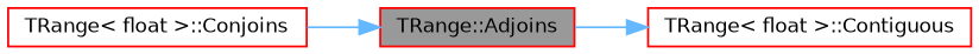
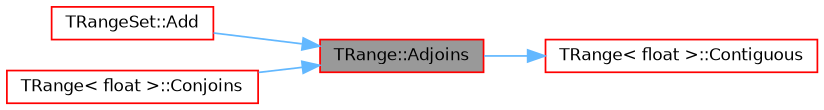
  digraph {
    rankdir=RL
    node [color=red fillcolor=white fontname=Helvetica fontsize=10 shape=box style=filled]
    edge [color=steelblue1 dir=back fontname=Helvetica fontsize=10 labelfontname=Helvetica labelfontsize=10 style=solid]
    n1 [fillcolor=grey60 fontcolor=black height=0.2 label="TRange::Adjoins" width=0.4]
+   n2 [height=0.2 label="TRangeSet::Add" width=0.4]
    n3 [height=0.2 label="TRange\< float \>::Conjoins" width=0.4]
    n4 [height=0.2 label="TRange\< float \>::Contiguous" width=0.4]
+   n1 -> n2
    n1 -> n3
    n4 -> n1
  }
